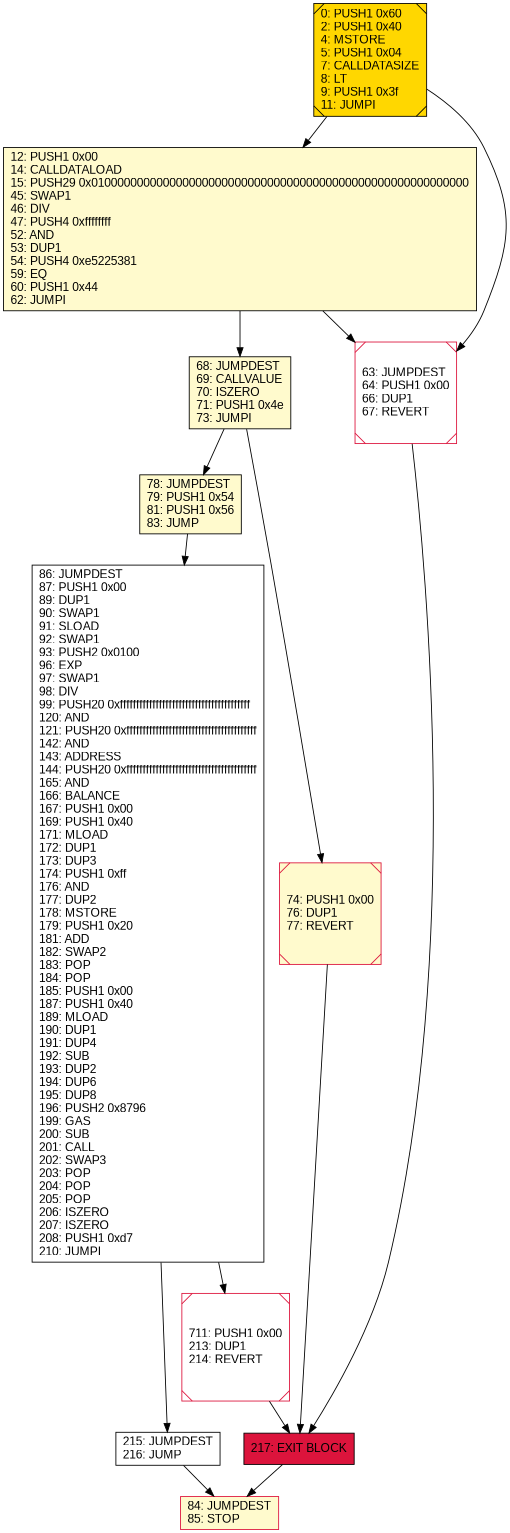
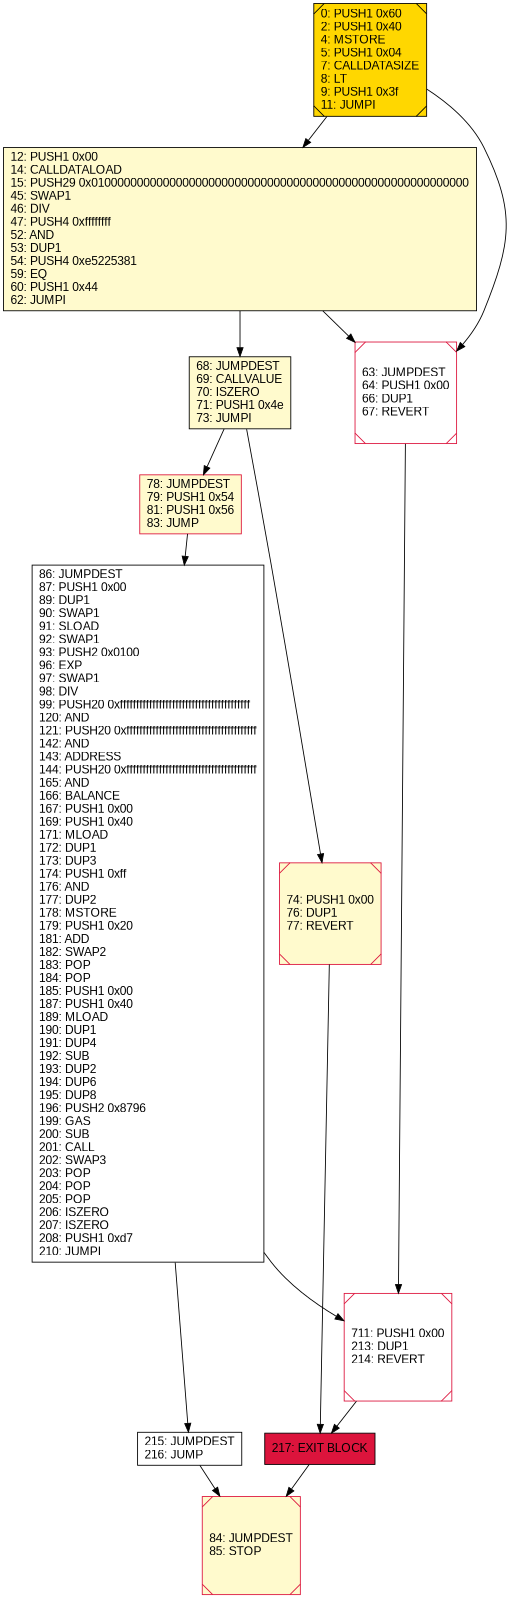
  digraph {
    rankdir=UD
    node [color=black fillcolor=lemonchiffon fontcolor=black fontname=arial shape=box style=filled]
-   n1 [color=crimson label="84: JUMPDEST\l85: STOP\l"]
+   n1 [color=crimson label="84: JUMPDEST\l85: STOP\l" shape=Msquare]
    n2 [fillcolor=crimson label="217: EXIT BLOCK\l"]
    n3 [fillcolor=white label="215: JUMPDEST\l216: JUMP\l"]
    n4 [color=crimson fillcolor=white label="711: PUSH1 0x00\l213: DUP1\l214: REVERT\l" shape=Msquare]
    n5 [fillcolor=white label="86: JUMPDEST\l87: PUSH1 0x00\l89: DUP1\l90: SWAP1\l91: SLOAD\l92: SWAP1\l93: PUSH2 0x0100\l96: EXP\l97: SWAP1\l98: DIV\l99: PUSH20 0xffffffffffffffffffffffffffffffffffffffff\l120: AND\l121: PUSH20 0xffffffffffffffffffffffffffffffffffffffff\l142: AND\l143: ADDRESS\l144: PUSH20 0xffffffffffffffffffffffffffffffffffffffff\l165: AND\l166: BALANCE\l167: PUSH1 0x00\l169: PUSH1 0x40\l171: MLOAD\l172: DUP1\l173: DUP3\l174: PUSH1 0xff\l176: AND\l177: DUP2\l178: MSTORE\l179: PUSH1 0x20\l181: ADD\l182: SWAP2\l183: POP\l184: POP\l185: PUSH1 0x00\l187: PUSH1 0x40\l189: MLOAD\l190: DUP1\l191: DUP4\l192: SUB\l193: DUP2\l194: DUP6\l195: DUP8\l196: PUSH2 0x8796\l199: GAS\l200: SUB\l201: CALL\l202: SWAP3\l203: POP\l204: POP\l205: POP\l206: ISZERO\l207: ISZERO\l208: PUSH1 0xd7\l210: JUMPI\l"]
    n6 [label="12: PUSH1 0x00\l14: CALLDATALOAD\l15: PUSH29 0x0100000000000000000000000000000000000000000000000000000000\l45: SWAP1\l46: DIV\l47: PUSH4 0xffffffff\l52: AND\l53: DUP1\l54: PUSH4 0xe5225381\l59: EQ\l60: PUSH1 0x44\l62: JUMPI\l"]
    n7 [label="68: JUMPDEST\l69: CALLVALUE\l70: ISZERO\l71: PUSH1 0x4e\l73: JUMPI\l"]
    n8 [color=crimson fillcolor=white label="63: JUMPDEST\l64: PUSH1 0x00\l66: DUP1\l67: REVERT\l" shape=Msquare]
-   n9 [label="78: JUMPDEST\l79: PUSH1 0x54\l81: PUSH1 0x56\l83: JUMP\l"]
+   n9 [color=crimson label="78: JUMPDEST\l79: PUSH1 0x54\l81: PUSH1 0x56\l83: JUMP\l"]
    n10 [color=crimson label="74: PUSH1 0x00\l76: DUP1\l77: REVERT\l" shape=Msquare]
    n11 [fillcolor=gold label="0: PUSH1 0x60\l2: PUSH1 0x40\l4: MSTORE\l5: PUSH1 0x04\l7: CALLDATASIZE\l8: LT\l9: PUSH1 0x3f\l11: JUMPI\l" shape=Msquare]
    n2 -> n1
    n3 -> n1
    n4 -> n2
    n5 -> n3
    n5 -> n4
    n6 -> n7
    n6 -> n8
    n7 -> n9
    n7 -> n10
-   n8 -> n2
+   n8 -> n4
    n9 -> n5
    n10 -> n2
    n11 -> n6
    n11 -> n8
  }
